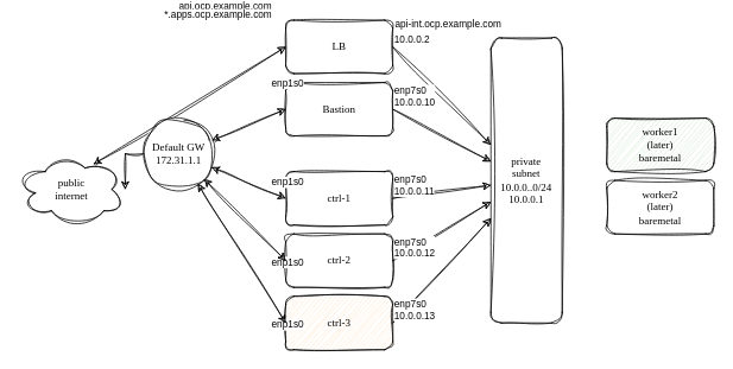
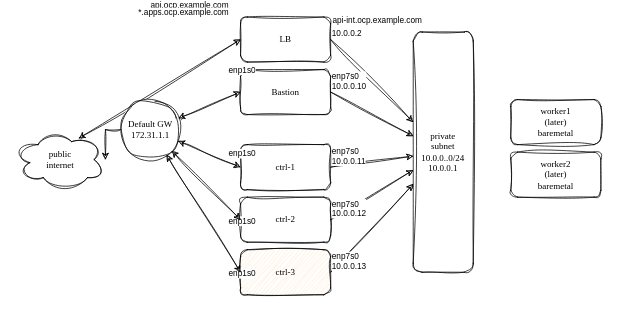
  <mxCell id="0" />
  <mxCell id="1" parent="0" />
  <mxCell id="2" value="public&lt;div&gt;internet&lt;/div&gt;" style="ellipse;shape=cloud;whiteSpace=wrap;html=1;hachureGap=4;fontFamily=Architects Daughter;fontSource=https%3A%2F%2Ffonts.googleapis.com%2Fcss%3Ffamily%3DArchitects%2BDaughter;sketch=1;curveFitting=1;jiggle=2;rounded=1;" parent="1" vertex="1"><mxGeometry y="170" width="120" height="80" as="geometry" x="20" /></mxCell>
  <mxCell id="3" value="Bastion" style="rounded=1;whiteSpace=wrap;html=1;hachureGap=4;fontFamily=Architects Daughter;fontSource=https%3A%2F%2Ffonts.googleapis.com%2Fcss%3Ffamily%3DArchitects%2BDaughter;sketch=1;curveFitting=1;jiggle=2;" parent="1" vertex="1"><mxGeometry x="320" y="90" width="120" height="60" as="geometry" /></mxCell>
  <mxCell id="4" value="LB" style="rounded=1;whiteSpace=wrap;html=1;hachureGap=4;fontFamily=Architects Daughter;fontSource=https%3A%2F%2Ffonts.googleapis.com%2Fcss%3Ffamily%3DArchitects%2BDaughter;sketch=1;curveFitting=1;jiggle=2;" parent="1" vertex="1"><mxGeometry x="320" y="20" width="120" height="60" as="geometry" /></mxCell>
  <mxCell id="5" value="ctrl-1" style="rounded=1;whiteSpace=wrap;html=1;hachureGap=4;fontFamily=Architects Daughter;fontSource=https%3A%2F%2Ffonts.googleapis.com%2Fcss%3Ffamily%3DArchitects%2BDaughter;sketch=1;curveFitting=1;jiggle=2;" parent="1" vertex="1"><mxGeometry x="320" y="190" width="120" height="60" as="geometry" /></mxCell>
  <mxCell id="6" value="ctrl-2" style="rounded=1;whiteSpace=wrap;html=1;hachureGap=4;fontFamily=Architects Daughter;fontSource=https%3A%2F%2Ffonts.googleapis.com%2Fcss%3Ffamily%3DArchitects%2BDaughter;sketch=1;curveFitting=1;jiggle=2;" parent="1" vertex="1"><mxGeometry x="320" y="260" width="120" height="60" as="geometry" /></mxCell>
  <mxCell id="7" value="ctrl-3" style="rounded=1;whiteSpace=wrap;html=1;hachureGap=4;fontFamily=Architects Daughter;fontSource=https%3A%2F%2Ffonts.googleapis.com%2Fcss%3Ffamily%3DArchitects%2BDaughter;sketch=1;curveFitting=1;jiggle=2;fillColor=#ffe6cc;" parent="1" vertex="1"><mxGeometry x="320" y="330" width="120" height="60" as="geometry" /></mxCell>
  <mxCell id="8" value="private&lt;div&gt;subnet&lt;div&gt;10.0.0..0/24&lt;/div&gt;&lt;/div&gt;&lt;div&gt;10.0.0.1&lt;/div&gt;" style="rounded=1;whiteSpace=wrap;html=1;hachureGap=4;fontFamily=Architects Daughter;fontSource=https%3A%2F%2Ffonts.googleapis.com%2Fcss%3Ffamily%3DArchitects%2BDaughter;sketch=1;curveFitting=1;jiggle=2;" parent="1" vertex="1"><mxGeometry x="550" y="40" width="80" height="320" as="geometry" /></mxCell>
  <mxCell id="9" value="" style="endArrow=classic;html=1;rounded=1;hachureGap=4;fontFamily=Architects Daughter;fontSource=https%3A%2F%2Ffonts.googleapis.com%2Fcss%3Ffamily%3DArchitects%2BDaughter;exitX=1;exitY=0.5;exitDx=0;exitDy=0;sketch=1;curveFitting=1;jiggle=2;" parent="1" source="7" target="8" edge="1"><mxGeometry relative="1" as="geometry"><mxPoint x="490" y="440" as="sourcePoint" /><mxPoint x="650" y="440" as="targetPoint" /></mxGeometry></mxCell>
  <mxCell id="10" value="&lt;font face=&quot;Helvetica&quot;&gt;enp7s0&lt;/font&gt;&lt;div&gt;&lt;font face=&quot;Helvetica&quot;&gt;10.0.0.13&lt;/font&gt;&lt;/div&gt;" style="edgeLabel;resizable=0;html=1;;align=left;verticalAlign=bottom;hachureGap=4;fontFamily=Architects Daughter;fontSource=https%3A%2F%2Ffonts.googleapis.com%2Fcss%3Ffamily%3DArchitects%2BDaughter;sketch=1;curveFitting=1;jiggle=2;rounded=1;" parent="9" connectable="0" vertex="1"><mxGeometry x="-1" relative="1" as="geometry" /></mxCell>
  <mxCell id="11" value="" style="endArrow=classic;html=1;rounded=1;hachureGap=4;fontFamily=Architects Daughter;fontSource=https%3A%2F%2Ffonts.googleapis.com%2Fcss%3Ffamily%3DArchitects%2BDaughter;exitX=1;exitY=0.5;exitDx=0;exitDy=0;sketch=1;curveFitting=1;jiggle=2;" parent="1" source="6" target="8" edge="1"><mxGeometry relative="1" as="geometry"><mxPoint x="450" y="370" as="sourcePoint" /><mxPoint x="560" y="266" as="targetPoint" /></mxGeometry></mxCell>
  <mxCell id="12" value="&lt;font face=&quot;Helvetica&quot;&gt;enp7s0&lt;/font&gt;&lt;div&gt;&lt;font face=&quot;Helvetica&quot;&gt;10.0.0.12&lt;/font&gt;&lt;/div&gt;" style="edgeLabel;resizable=0;html=1;;align=left;verticalAlign=bottom;hachureGap=4;fontFamily=Architects Daughter;fontSource=https%3A%2F%2Ffonts.googleapis.com%2Fcss%3Ffamily%3DArchitects%2BDaughter;sketch=1;curveFitting=1;jiggle=2;rounded=1;" parent="11" connectable="0" vertex="1"><mxGeometry x="-1" relative="1" as="geometry" /></mxCell>
  <mxCell id="13" value="" style="endArrow=classic;html=1;rounded=1;hachureGap=4;fontFamily=Architects Daughter;fontSource=https%3A%2F%2Ffonts.googleapis.com%2Fcss%3Ffamily%3DArchitects%2BDaughter;exitX=1;exitY=0.5;exitDx=0;exitDy=0;sketch=1;curveFitting=1;jiggle=2;" parent="1" source="5" target="8" edge="1"><mxGeometry relative="1" as="geometry"><mxPoint x="534" y="534" as="sourcePoint" /><mxPoint x="644" y="430" as="targetPoint" /></mxGeometry></mxCell>
  <mxCell id="14" value="&lt;font face=&quot;Helvetica&quot;&gt;enp7s0&lt;/font&gt;&lt;div&gt;&lt;font face=&quot;Helvetica&quot;&gt;10.0.0.11&lt;/font&gt;&lt;/div&gt;" style="edgeLabel;resizable=0;html=1;;align=left;verticalAlign=bottom;hachureGap=4;fontFamily=Architects Daughter;fontSource=https%3A%2F%2Ffonts.googleapis.com%2Fcss%3Ffamily%3DArchitects%2BDaughter;sketch=1;curveFitting=1;jiggle=2;rounded=1;" parent="13" connectable="0" vertex="1"><mxGeometry x="-1" relative="1" as="geometry" /></mxCell>
  <mxCell id="15" value="" style="endArrow=classic;html=1;rounded=1;hachureGap=4;fontFamily=Architects Daughter;fontSource=https%3A%2F%2Ffonts.googleapis.com%2Fcss%3Ffamily%3DArchitects%2BDaughter;exitX=1;exitY=0.5;exitDx=0;exitDy=0;sketch=1;curveFitting=1;jiggle=2;" parent="1" source="4" target="8" edge="1"><mxGeometry relative="1" as="geometry"><mxPoint x="450" y="230" as="sourcePoint" /><mxPoint x="560" y="217" as="targetPoint" /></mxGeometry></mxCell>
  <mxCell id="16" value="&lt;font face=&quot;Helvetica&quot;&gt;10.0.0.2&lt;/font&gt;" style="edgeLabel;resizable=0;html=1;;align=left;verticalAlign=bottom;hachureGap=4;fontFamily=Architects Daughter;fontSource=https%3A%2F%2Ffonts.googleapis.com%2Fcss%3Ffamily%3DArchitects%2BDaughter;sketch=1;curveFitting=1;jiggle=2;rounded=1;" parent="15" connectable="0" vertex="1"><mxGeometry x="-1" relative="1" as="geometry" /></mxCell>
  <mxCell id="17" value="" style="endArrow=classic;html=1;rounded=1;hachureGap=4;fontFamily=Architects Daughter;fontSource=https%3A%2F%2Ffonts.googleapis.com%2Fcss%3Ffamily%3DArchitects%2BDaughter;exitX=1;exitY=0.5;exitDx=0;exitDy=0;sketch=1;curveFitting=1;jiggle=2;" parent="1" source="3" target="8" edge="1"><mxGeometry relative="1" as="geometry"><mxPoint x="460" y="70" as="sourcePoint" /><mxPoint x="570" y="115" as="targetPoint" /></mxGeometry></mxCell>
  <mxCell id="18" value="&lt;font face=&quot;Helvetica&quot;&gt;enp7s0&lt;/font&gt;&lt;div&gt;&lt;font face=&quot;Helvetica&quot;&gt;10.0.0.10&lt;/font&gt;&lt;/div&gt;" style="edgeLabel;resizable=0;html=1;;align=left;verticalAlign=bottom;hachureGap=4;fontFamily=Architects Daughter;fontSource=https%3A%2F%2Ffonts.googleapis.com%2Fcss%3Ffamily%3DArchitects%2BDaughter;sketch=1;curveFitting=1;jiggle=2;rounded=1;" parent="17" connectable="0" vertex="1"><mxGeometry x="-1" relative="1" as="geometry" /></mxCell>
  <mxCell id="19" value="" style="endArrow=classic;startArrow=classic;html=1;rounded=1;sketch=1;hachureGap=4;jiggle=2;curveFitting=1;fontFamily=Architects Daughter;fontSource=https%3A%2F%2Ffonts.googleapis.com%2Fcss%3Ffamily%3DArchitects%2BDaughter;entryX=0;entryY=0.5;entryDx=0;entryDy=0;" parent="1" source="32" target="3" edge="1"><mxGeometry width="50" height="50" relative="1" as="geometry"><mxPoint x="70" y="170" as="sourcePoint" /><mxPoint x="120" y="120" as="targetPoint" /></mxGeometry></mxCell>
  <mxCell id="20" value="&lt;font face=&quot;Helvetica&quot;&gt;enp1s0&lt;/font&gt;" style="edgeLabel;html=1;align=center;verticalAlign=middle;resizable=0;points=[];rounded=1;sketch=1;hachureGap=4;jiggle=2;curveFitting=1;fontFamily=Architects Daughter;fontSource=https%3A%2F%2Ffonts.googleapis.com%2Fcss%3Ffamily%3DArchitects%2BDaughter;" parent="19" vertex="1" connectable="0"><mxGeometry x="0.585" y="3" relative="1" as="geometry"><mxPoint x="20" y="-34" as="offset" /></mxGeometry></mxCell>
  <mxCell id="21" value="&lt;font face=&quot;Helvetica&quot;&gt;enp1s0&lt;/font&gt;" style="edgeLabel;html=1;align=center;verticalAlign=middle;resizable=0;points=[];rounded=1;sketch=1;hachureGap=4;jiggle=2;curveFitting=1;fontFamily=Architects Daughter;fontSource=https%3A%2F%2Ffonts.googleapis.com%2Fcss%3Ffamily%3DArchitects%2BDaughter;" parent="19" vertex="1" connectable="0"><mxGeometry x="0.585" y="3" relative="1" as="geometry"><mxPoint x="20" y="77" as="offset" /></mxGeometry></mxCell>
  <mxCell id="22" value="&lt;font face=&quot;Helvetica&quot;&gt;enp1s0&lt;/font&gt;" style="edgeLabel;html=1;align=center;verticalAlign=middle;resizable=0;points=[];rounded=1;sketch=1;hachureGap=4;jiggle=2;curveFitting=1;fontFamily=Architects Daughter;fontSource=https%3A%2F%2Ffonts.googleapis.com%2Fcss%3Ffamily%3DArchitects%2BDaughter;" parent="19" vertex="1" connectable="0"><mxGeometry x="0.585" y="3" relative="1" as="geometry"><mxPoint x="20" y="167" as="offset" /></mxGeometry></mxCell>
  <mxCell id="23" value="&lt;font face=&quot;Helvetica&quot;&gt;enp1s0&lt;/font&gt;" style="edgeLabel;html=1;align=center;verticalAlign=middle;resizable=0;points=[];rounded=1;sketch=1;hachureGap=4;jiggle=2;curveFitting=1;fontFamily=Architects Daughter;fontSource=https%3A%2F%2Ffonts.googleapis.com%2Fcss%3Ffamily%3DArchitects%2BDaughter;" parent="19" vertex="1" connectable="0"><mxGeometry x="0.585" y="3" relative="1" as="geometry"><mxPoint x="20" y="237" as="offset" /></mxGeometry></mxCell>
  <mxCell id="24" value="&lt;font face=&quot;Helvetica&quot;&gt;api.ocp.example.com&lt;/font&gt;" style="edgeLabel;html=1;align=center;verticalAlign=middle;resizable=0;points=[];rounded=1;sketch=1;hachureGap=4;jiggle=2;curveFitting=1;fontFamily=Architects Daughter;fontSource=https%3A%2F%2Ffonts.googleapis.com%2Fcss%3Ffamily%3DArchitects%2BDaughter;" vertex="1" connectable="0" parent="19"><mxGeometry x="0.585" y="3" relative="1" as="geometry"><mxPoint x="-50" y="-121" as="offset" /></mxGeometry></mxCell>
  <mxCell id="25" value="&lt;font face=&quot;Helvetica&quot;&gt;*.apps.ocp.example.com&lt;/font&gt;" style="edgeLabel;html=1;align=center;verticalAlign=middle;resizable=0;points=[];rounded=1;sketch=1;hachureGap=4;jiggle=2;curveFitting=1;fontFamily=Architects Daughter;fontSource=https%3A%2F%2Ffonts.googleapis.com%2Fcss%3Ffamily%3DArchitects%2BDaughter;" vertex="1" connectable="0" parent="19"><mxGeometry x="0.585" y="3" relative="1" as="geometry"><mxPoint x="-58" y="-111" as="offset" /></mxGeometry></mxCell>
  <mxCell id="26" value="&lt;font face=&quot;Helvetica&quot;&gt;api-int.ocp.example.com&lt;/font&gt;" style="edgeLabel;html=1;align=center;verticalAlign=middle;resizable=0;points=[];rounded=1;sketch=1;hachureGap=4;jiggle=2;curveFitting=1;fontFamily=Architects Daughter;fontSource=https%3A%2F%2Ffonts.googleapis.com%2Fcss%3Ffamily%3DArchitects%2BDaughter;" vertex="1" connectable="0" parent="19"><mxGeometry x="0.585" y="3" relative="1" as="geometry"><mxPoint x="200" y="-101" as="offset" /></mxGeometry></mxCell>
  <mxCell id="27" value="" style="endArrow=classic;startArrow=classic;html=1;rounded=1;sketch=1;hachureGap=4;jiggle=2;curveFitting=1;fontFamily=Architects Daughter;fontSource=https%3A%2F%2Ffonts.googleapis.com%2Fcss%3Ffamily%3DArchitects%2BDaughter;entryX=0;entryY=0.5;entryDx=0;entryDy=0;exitX=0.702;exitY=0.146;exitDx=0;exitDy=0;exitPerimeter=0;" parent="1" source="2" target="4" edge="1"><mxGeometry width="50" height="50" relative="1" as="geometry"><mxPoint x="145" y="194" as="sourcePoint" /><mxPoint x="230" y="70" as="targetPoint" /></mxGeometry></mxCell>
  <mxCell id="28" value="" style="endArrow=classic;startArrow=classic;html=1;rounded=1;sketch=1;hachureGap=4;jiggle=2;curveFitting=1;fontFamily=Architects Daughter;fontSource=https%3A%2F%2Ffonts.googleapis.com%2Fcss%3Ffamily%3DArchitects%2BDaughter;entryX=0;entryY=0.5;entryDx=0;entryDy=0;" parent="1" source="32" target="5" edge="1"><mxGeometry width="50" height="50" relative="1" as="geometry"><mxPoint x="158" y="199" as="sourcePoint" /><mxPoint x="230" y="140" as="targetPoint" /></mxGeometry></mxCell>
  <mxCell id="29" value="" style="endArrow=classic;startArrow=classic;html=1;rounded=1;sketch=1;hachureGap=4;jiggle=2;curveFitting=1;fontFamily=Architects Daughter;fontSource=https%3A%2F%2Ffonts.googleapis.com%2Fcss%3Ffamily%3DArchitects%2BDaughter;entryX=0;entryY=0.5;entryDx=0;entryDy=0;" parent="1" source="32" target="6" edge="1"><mxGeometry width="50" height="50" relative="1" as="geometry"><mxPoint x="180" y="230" as="sourcePoint" /><mxPoint x="230" y="230" as="targetPoint" /></mxGeometry></mxCell>
  <mxCell id="30" value="" style="endArrow=classic;startArrow=classic;html=1;rounded=1;sketch=1;hachureGap=4;jiggle=2;curveFitting=1;fontFamily=Architects Daughter;fontSource=https%3A%2F%2Ffonts.googleapis.com%2Fcss%3Ffamily%3DArchitects%2BDaughter;entryX=0;entryY=0.5;entryDx=0;entryDy=0;" parent="1" source="32" target="7" edge="1"><mxGeometry width="50" height="50" relative="1" as="geometry"><mxPoint x="163" y="258" as="sourcePoint" /><mxPoint x="230" y="300" as="targetPoint" /></mxGeometry></mxCell>
  <mxCell id="31" style="edgeStyle=orthogonalEdgeStyle;rounded=0;sketch=1;hachureGap=4;jiggle=2;curveFitting=1;orthogonalLoop=1;jettySize=auto;html=1;fontFamily=Architects Daughter;fontSource=https%3A%2F%2Ffonts.googleapis.com%2Fcss%3Ffamily%3DArchitects%2BDaughter;" parent="1" source="32" target="2" edge="1"><mxGeometry relative="1" as="geometry" /></mxCell>
  <mxCell id="32" value="Default GW&lt;div&gt;172.31.1.1&lt;/div&gt;" style="ellipse;whiteSpace=wrap;html=1;sketch=1;hachureGap=4;jiggle=2;curveFitting=1;fontFamily=Architects Daughter;fontSource=https%3A%2F%2Ffonts.googleapis.com%2Fcss%3Ffamily%3DArchitects%2BDaughter;" parent="1" vertex="1"><mxGeometry x="160" y="130" width="80" height="80" as="geometry" /></mxCell>
- <mxCell id="33" value="worker1&lt;div&gt;(later)&lt;/div&gt;&lt;div&gt;baremetal&lt;/div&gt;" style="rounded=1;whiteSpace=wrap;html=1;hachureGap=4;fontFamily=Architects Daughter;fontSource=https%3A%2F%2Ffonts.googleapis.com%2Fcss%3Ffamily%3DArchitects%2BDaughter;sketch=1;curveFitting=1;jiggle=2;fillColor=#d5e8d4;" vertex="1" parent="1"><mxGeometry x="680" y="130" width="120" height="60" as="geometry" /></mxCell>
+ <mxCell id="33" value="worker1&lt;div&gt;(later)&lt;/div&gt;&lt;div&gt;baremetal&lt;/div&gt;" style="rounded=1;whiteSpace=wrap;html=1;hachureGap=4;fontFamily=Architects Daughter;fontSource=https%3A%2F%2Ffonts.googleapis.com%2Fcss%3Ffamily%3DArchitects%2BDaughter;sketch=1;curveFitting=1;jiggle=2;" vertex="1" parent="1"><mxGeometry x="680" y="130" width="120" height="60" as="geometry" /></mxCell>
  <mxCell id="34" value="worker2&lt;div&gt;(later)&lt;/div&gt;&lt;div&gt;baremetal&lt;/div&gt;" style="rounded=1;whiteSpace=wrap;html=1;hachureGap=4;fontFamily=Architects Daughter;fontSource=https%3A%2F%2Ffonts.googleapis.com%2Fcss%3Ffamily%3DArchitects%2BDaughter;sketch=1;curveFitting=1;jiggle=2;" vertex="1" parent="1"><mxGeometry x="680" y="200" width="120" height="60" as="geometry" /></mxCell>
